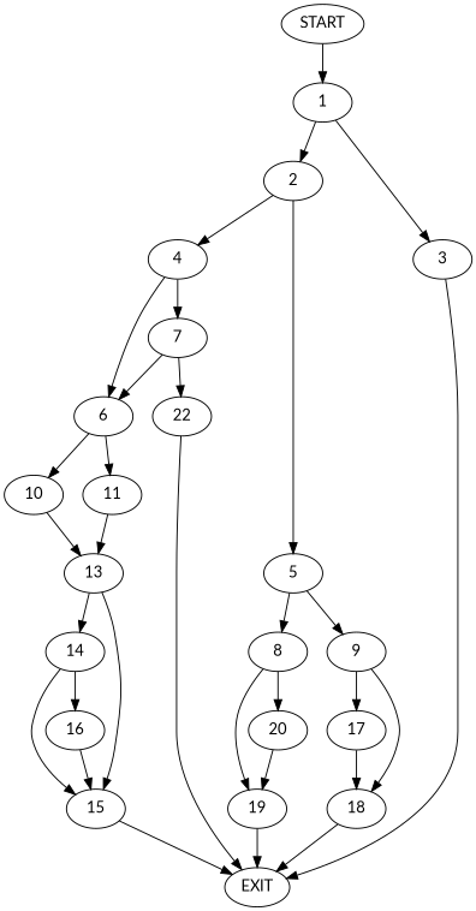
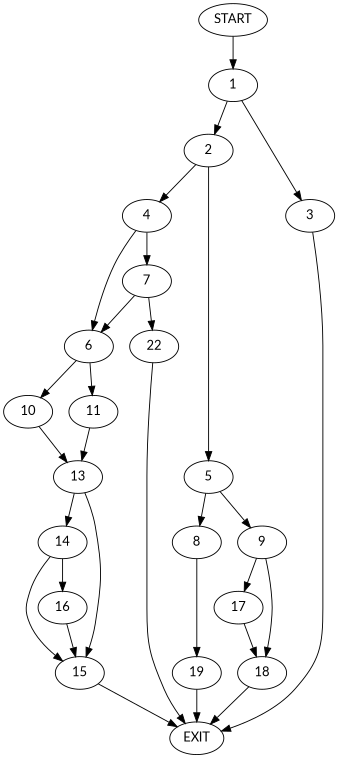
  digraph {
    fontname=Lato
    node [fontname=Lato]
    edge [fontname=Lato]
    n1 [label=START]
    1
    2
    3
    n5 [label=EXIT]
    4
    5
    6
    7
    8
    9
    10
    11
    n14 [label=22]
    19
-   20
    17
    18
    13
    14
    15
    16
    n1 -> 1
    1 -> 2
    1 -> 3
    2 -> 4
    2 -> 5
    3 -> n5
    4 -> 6
    4 -> 7
    5 -> 8
    5 -> 9
    6 -> 10
    6 -> 11
    7 -> 6
    7 -> n14
    8 -> 19
-   8 -> 20
    9 -> 17
    9 -> 18
    10 -> 13
    11 -> 13
    n14 -> n5
    19 -> n5
-   20 -> 19
    17 -> 18
    18 -> n5
    13 -> 14
    13 -> 15
    14 -> 15
    14 -> 16
    15 -> n5
    16 -> 15
  }
